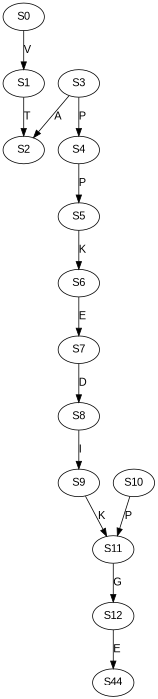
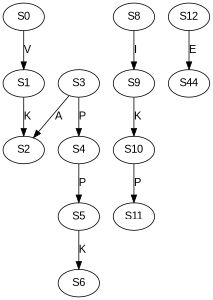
  strict digraph {
    fontname="Liberation Sans"
    node [fontname="Liberation Sans"]
    edge [fontname="Liberation Sans"]
    S0
    S1
    S2
    S3
    S4
    S5
    S6
-   S7
    S8
    S9
    S10
    S11
    n13 [label=S12]
    n14 [label=S44]
    S0 -> S1 [label=V]
-   S1 -> S2 [label=T]
+   S1 -> S2 [label=K]
    S3 -> S2 [label=A]
    S3 -> S4 [label=P]
    S4 -> S5 [label=P]
    S5 -> S6 [label=K]
-   S6 -> S7 [label=E]
-   S7 -> S8 [label=D]
    S8 -> S9 [label=I]
-   S9 -> S11 [label=K]
+   S9 -> S10 [label=K]
    S10 -> S11 [label=P]
-   S11 -> n13 [label=G]
    n13 -> n14 [label=E]
  }
